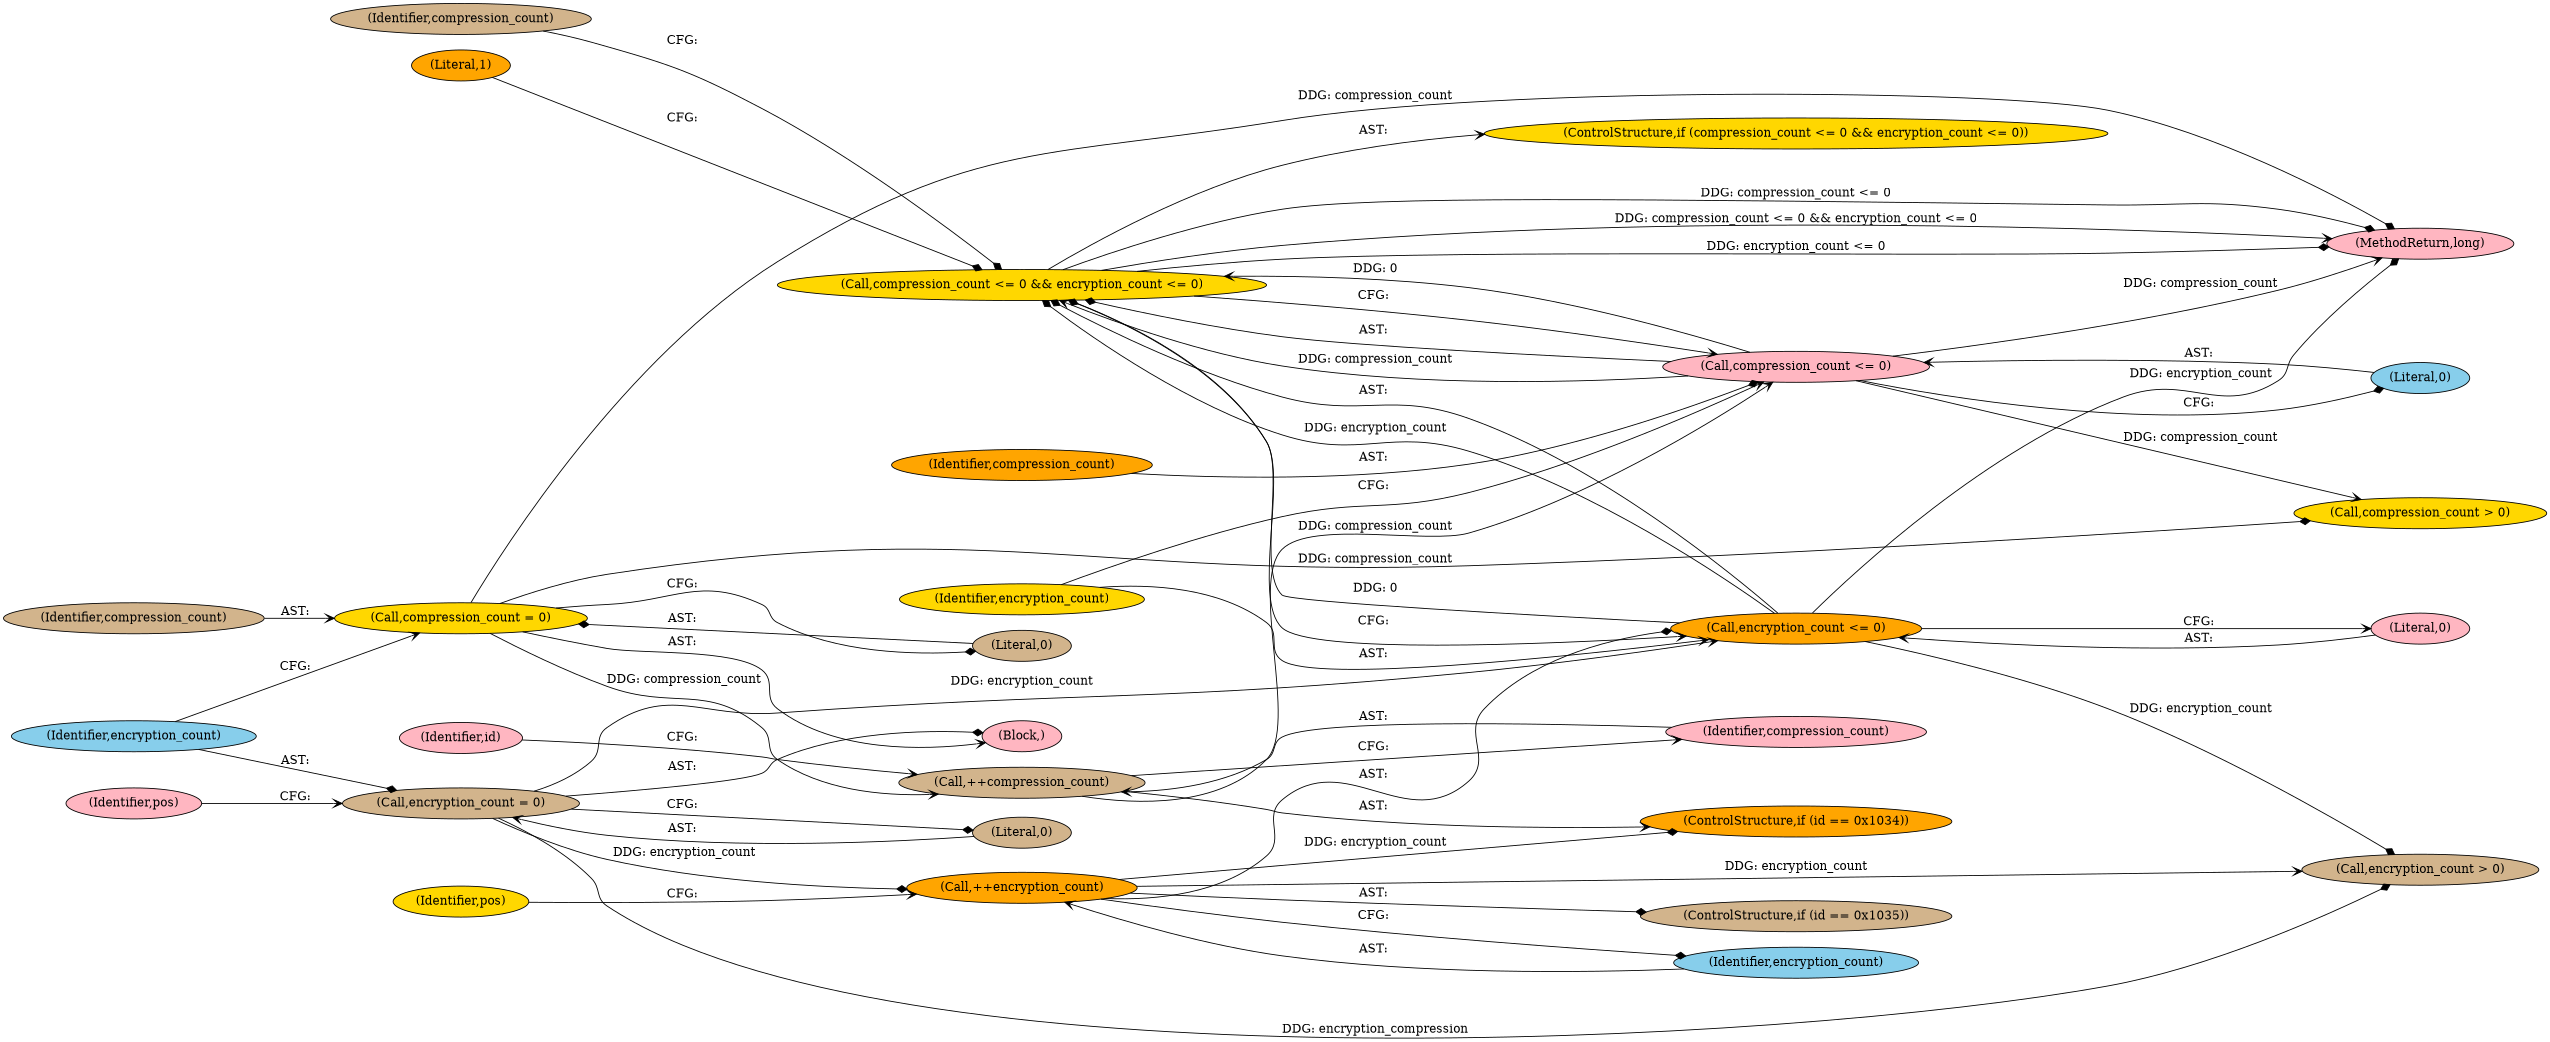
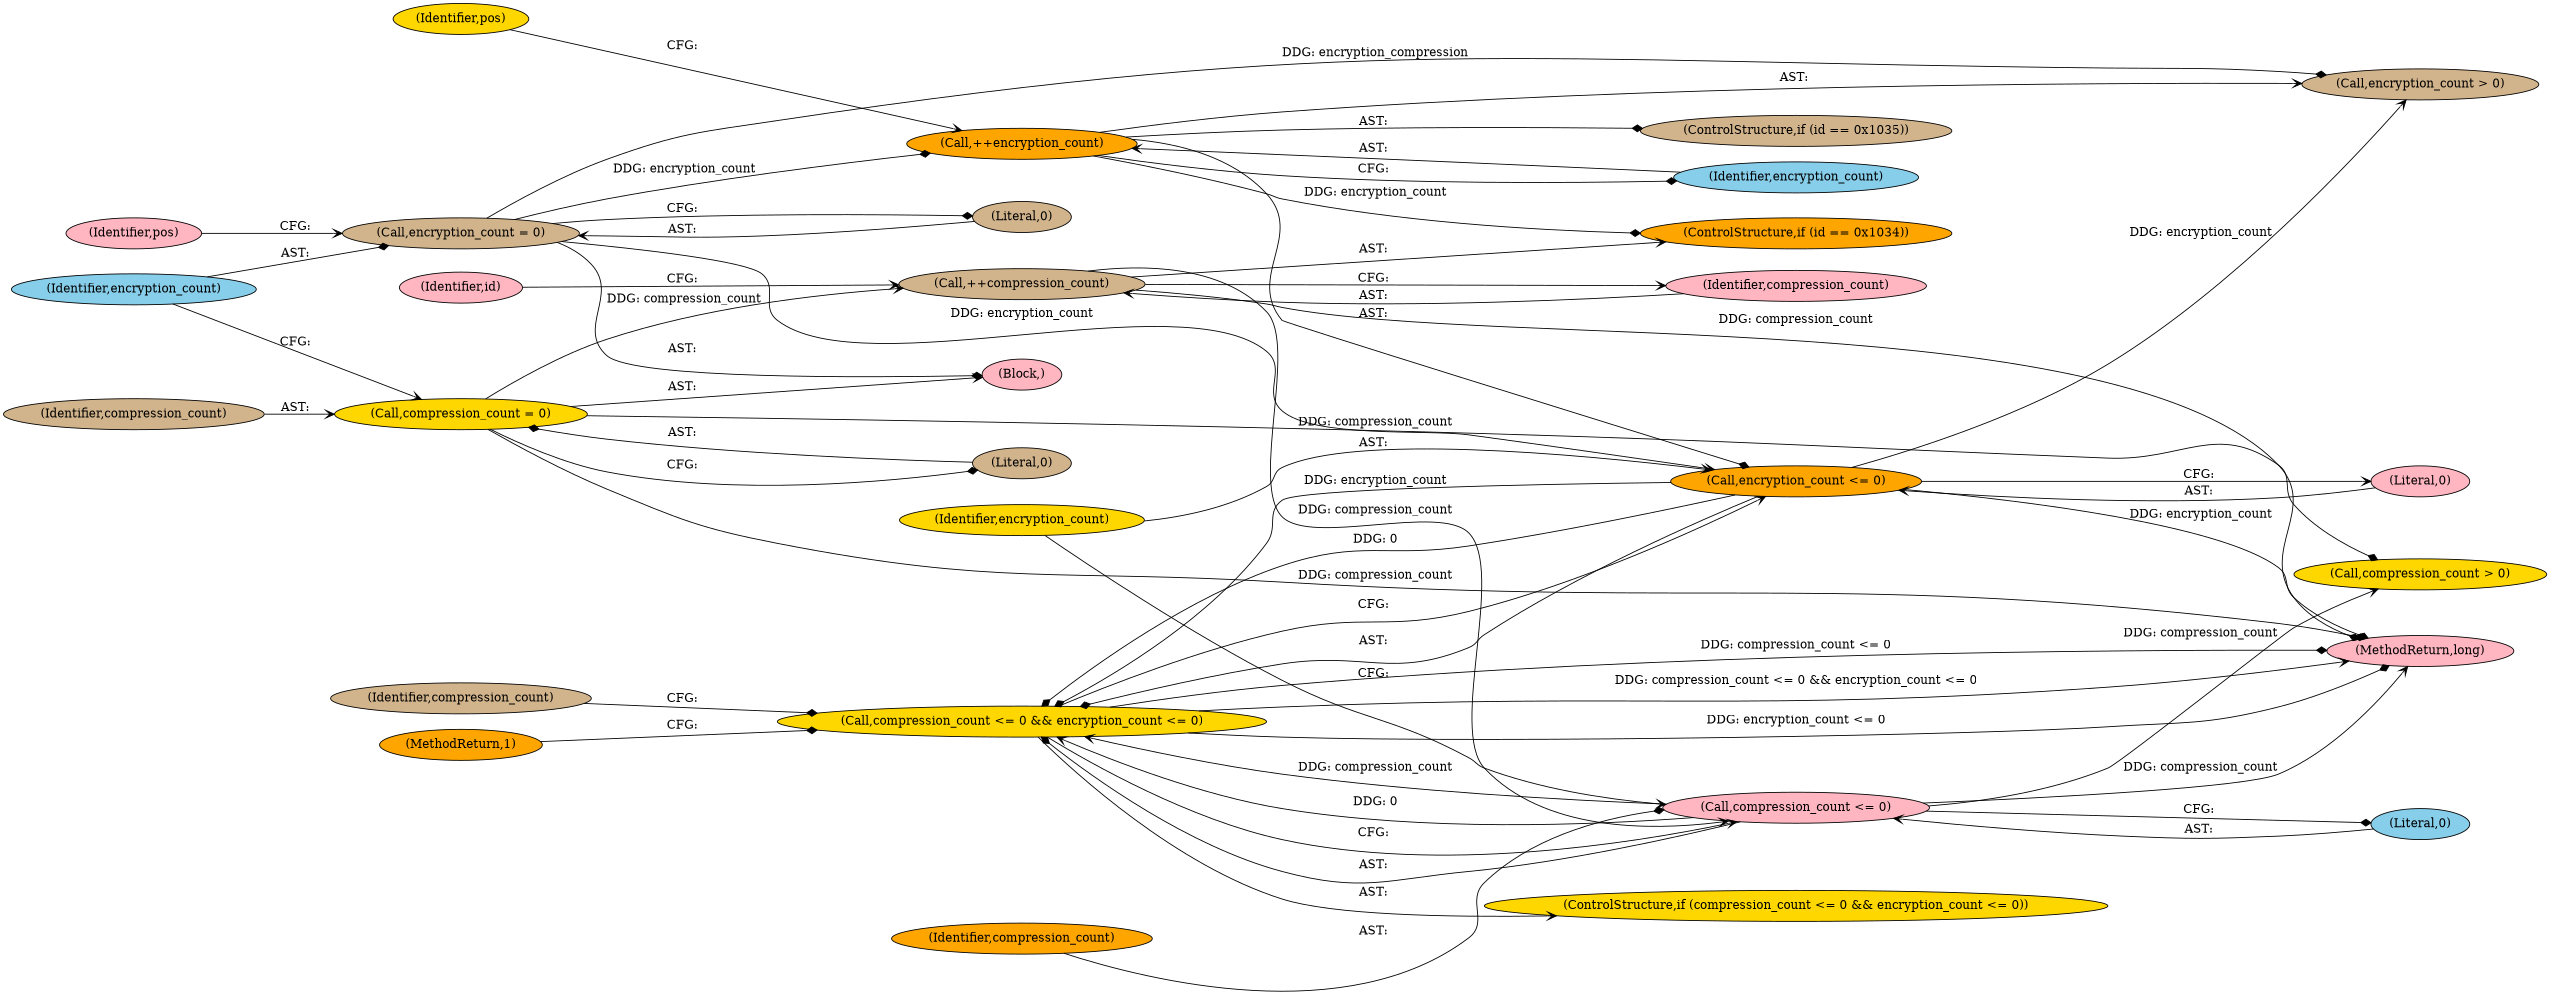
  digraph {
    rankdir=LR
    node [fillcolor=tan style=filled]
    edge [arrowhead=vee]
    n1 [fillcolor=gold label="(Call,compression_count <= 0 && encryption_count <= 0)"]
    n2 [fillcolor=lightpink label="(Call,compression_count <= 0)"]
    n3 [fillcolor=orange label="(Call,encryption_count <= 0)"]
    n4 [fillcolor=lightpink label="(MethodReturn,long)"]
    n5 [fillcolor=gold label="(ControlStructure,if (compression_count <= 0 && encryption_count <= 0))"]
    n6 [fillcolor=skyblue label="(Literal,0)"]
    n7 [fillcolor=gold label="(Call,compression_count > 0)"]
    n8 [label="(Call,encryption_count > 0)"]
    n9 [fillcolor=lightpink label="(Literal,0)"]
    n10 [fillcolor=gold label="(Call,compression_count = 0)"]
    n11 [label="(Call,++compression_count)"]
    n12 [label="(Literal,0)"]
    n13 [fillcolor=lightpink label="(Block,)"]
    n14 [fillcolor=lightpink label="(Identifier,compression_count)"]
    n15 [fillcolor=orange label="(ControlStructure,if (id == 0x1034))"]
    n16 [fillcolor=orange label="(Call,++encryption_count)"]
    n17 [label="(ControlStructure,if (id == 0x1035))"]
    n18 [fillcolor=skyblue label="(Identifier,encryption_count)"]
    n19 [label="(Call,encryption_count = 0)"]
    n20 [label="(Literal,0)"]
    n21 [fillcolor=gold label="(Identifier,encryption_count)"]
    n22 [fillcolor=orange label="(Identifier,compression_count)"]
    n23 [fillcolor=lightpink label="(Identifier,pos)"]
    n24 [label="(Identifier,compression_count)"]
    n25 [fillcolor=skyblue label="(Identifier,encryption_count)"]
    n26 [label="(Identifier,compression_count)"]
    n27 [fillcolor=gold label="(Identifier,pos)"]
-   n28 [fillcolor=orange label="(Literal,1)"]
+   n28 [fillcolor=orange label="(MethodReturn,1)"]
    n29 [fillcolor=lightpink label="(Identifier,id)"]
    n1 -> n2 [label="CFG: "]
    n1 -> n3 [label="CFG: "]
    n1 -> n4 [arrowhead=diamond label="DDG: encryption_count <= 0"]
    n1 -> n4 [arrowhead=diamond label="DDG: compression_count <= 0"]
    n1 -> n4 [label="DDG: compression_count <= 0 && encryption_count <= 0"]
    n1 -> n5 [label="AST: "]
    n2 -> n1 [arrowhead=diamond label="AST: "]
    n2 -> n1 [label="DDG: compression_count"]
    n2 -> n1 [label="DDG: 0"]
    n2 -> n4 [label="DDG: compression_count"]
    n2 -> n6 [arrowhead=diamond label="CFG: "]
    n2 -> n7 [label="DDG: compression_count"]
    n3 -> n1 [arrowhead=diamond label="AST: "]
    n3 -> n1 [arrowhead=diamond label="DDG: encryption_count"]
    n3 -> n1 [arrowhead=diamond label="DDG: 0"]
    n3 -> n4 [arrowhead=diamond label="DDG: encryption_count"]
-   n3 -> n8 [arrowhead=diamond label="DDG: encryption_count"]
+   n3 -> n8 [label="DDG: encryption_count"]
    n3 -> n9 [label="CFG: "]
    n6 -> n2 [label="AST: "]
    n9 -> n3 [label="AST: "]
    n10 -> n4 [arrowhead=diamond label="DDG: compression_count"]
    n10 -> n7 [arrowhead=diamond label="DDG: compression_count"]
    n10 -> n11 [label="DDG: compression_count"]
    n10 -> n12 [arrowhead=diamond label="CFG: "]
    n10 -> n13 [label="AST: "]
    n11 -> n2 [label="DDG: compression_count"]
+   n11 -> n4 [arrowhead=diamond label="DDG: compression_count"]
    n11 -> n14 [label="CFG: "]
    n11 -> n15 [label="AST: "]
    n12 -> n10 [arrowhead=diamond label="AST: "]
    n14 -> n11 [label="AST: "]
    n16 -> n3 [arrowhead=diamond label="AST: "]
-   n16 -> n8 [label="DDG: encryption_count"]
+   n16 -> n8 [label="AST: "]
    n16 -> n15 [arrowhead=diamond label="DDG: encryption_count"]
    n16 -> n17 [arrowhead=diamond label="AST: "]
    n16 -> n18 [arrowhead=diamond label="CFG: "]
    n18 -> n16 [label="AST: "]
    n19 -> n3 [label="DDG: encryption_count"]
    n19 -> n8 [arrowhead=diamond label="DDG: encryption_compression"]
    n19 -> n13 [arrowhead=diamond label="AST: "]
    n19 -> n16 [arrowhead=diamond label="DDG: encryption_count"]
    n19 -> n20 [arrowhead=diamond label="CFG: "]
    n20 -> n19 [label="AST: "]
    n21 -> n2 [label="CFG: "]
    n21 -> n3 [label="AST: "]
    n22 -> n2 [arrowhead=diamond label="AST: "]
    n23 -> n19 [label="CFG: "]
    n24 -> n1 [arrowhead=diamond label="CFG: "]
    n25 -> n10 [label="CFG: "]
    n25 -> n19 [arrowhead=diamond label="AST: "]
    n26 -> n10 [label="AST: "]
    n27 -> n16 [label="CFG: "]
    n28 -> n1 [arrowhead=diamond label="CFG: "]
    n29 -> n11 [label="CFG: "]
  }
